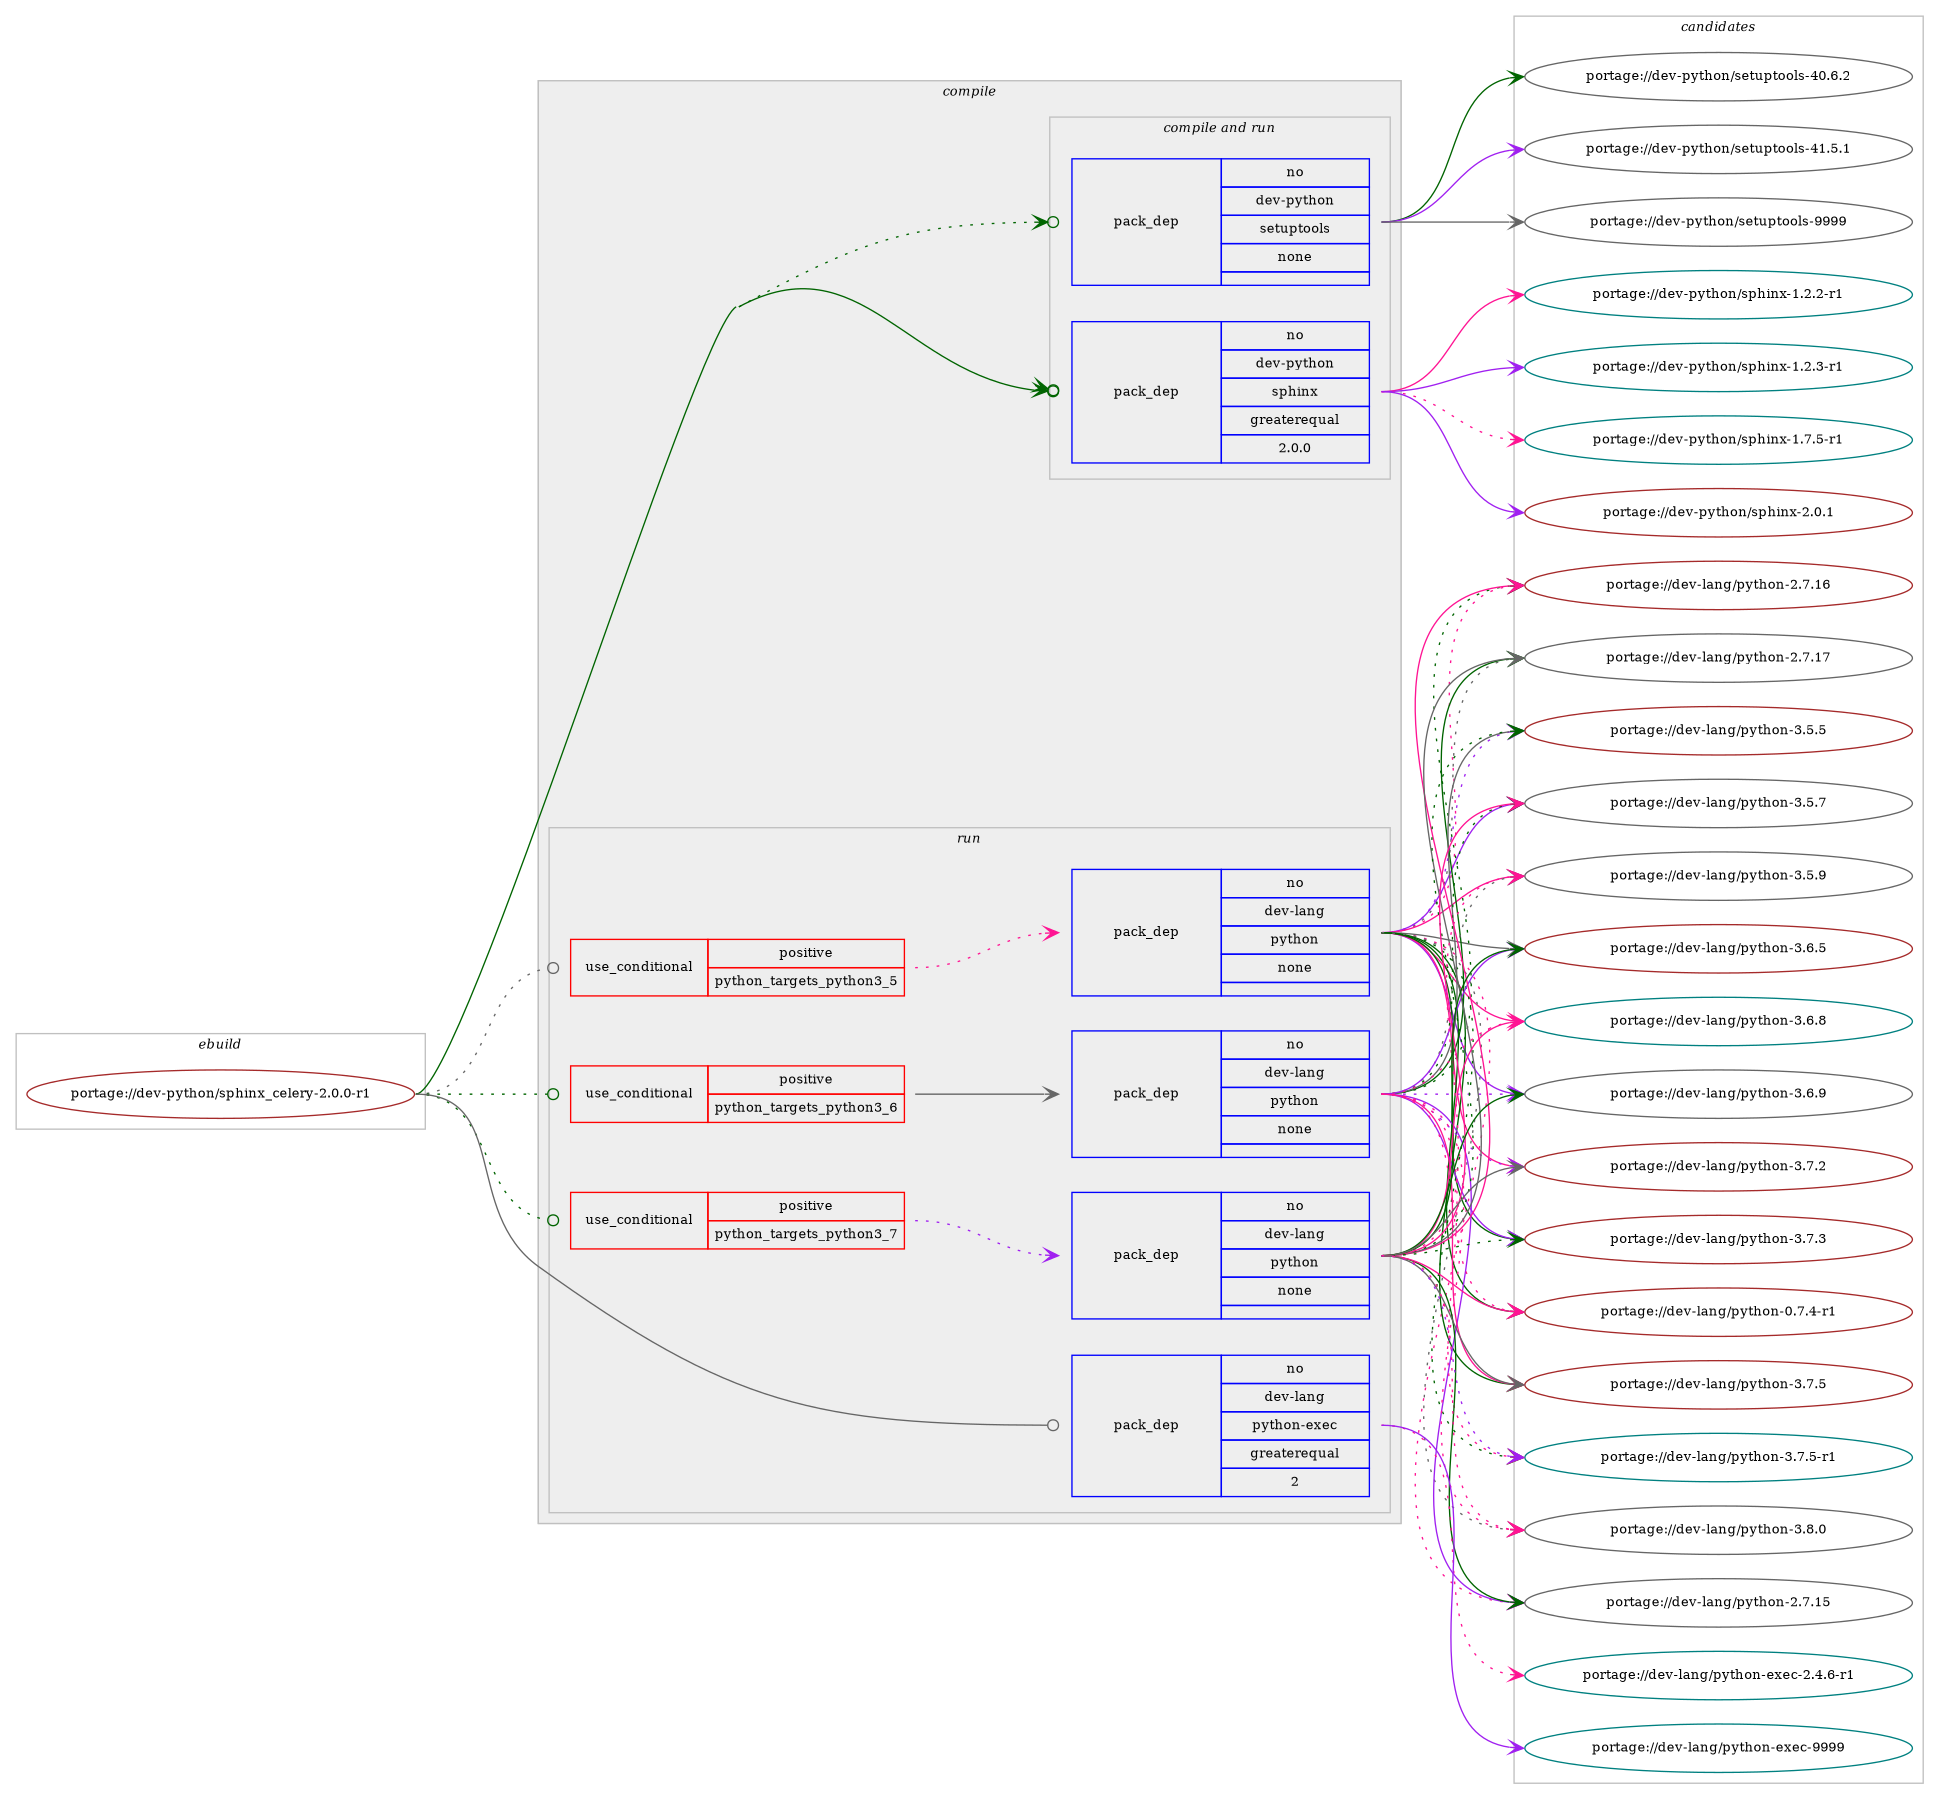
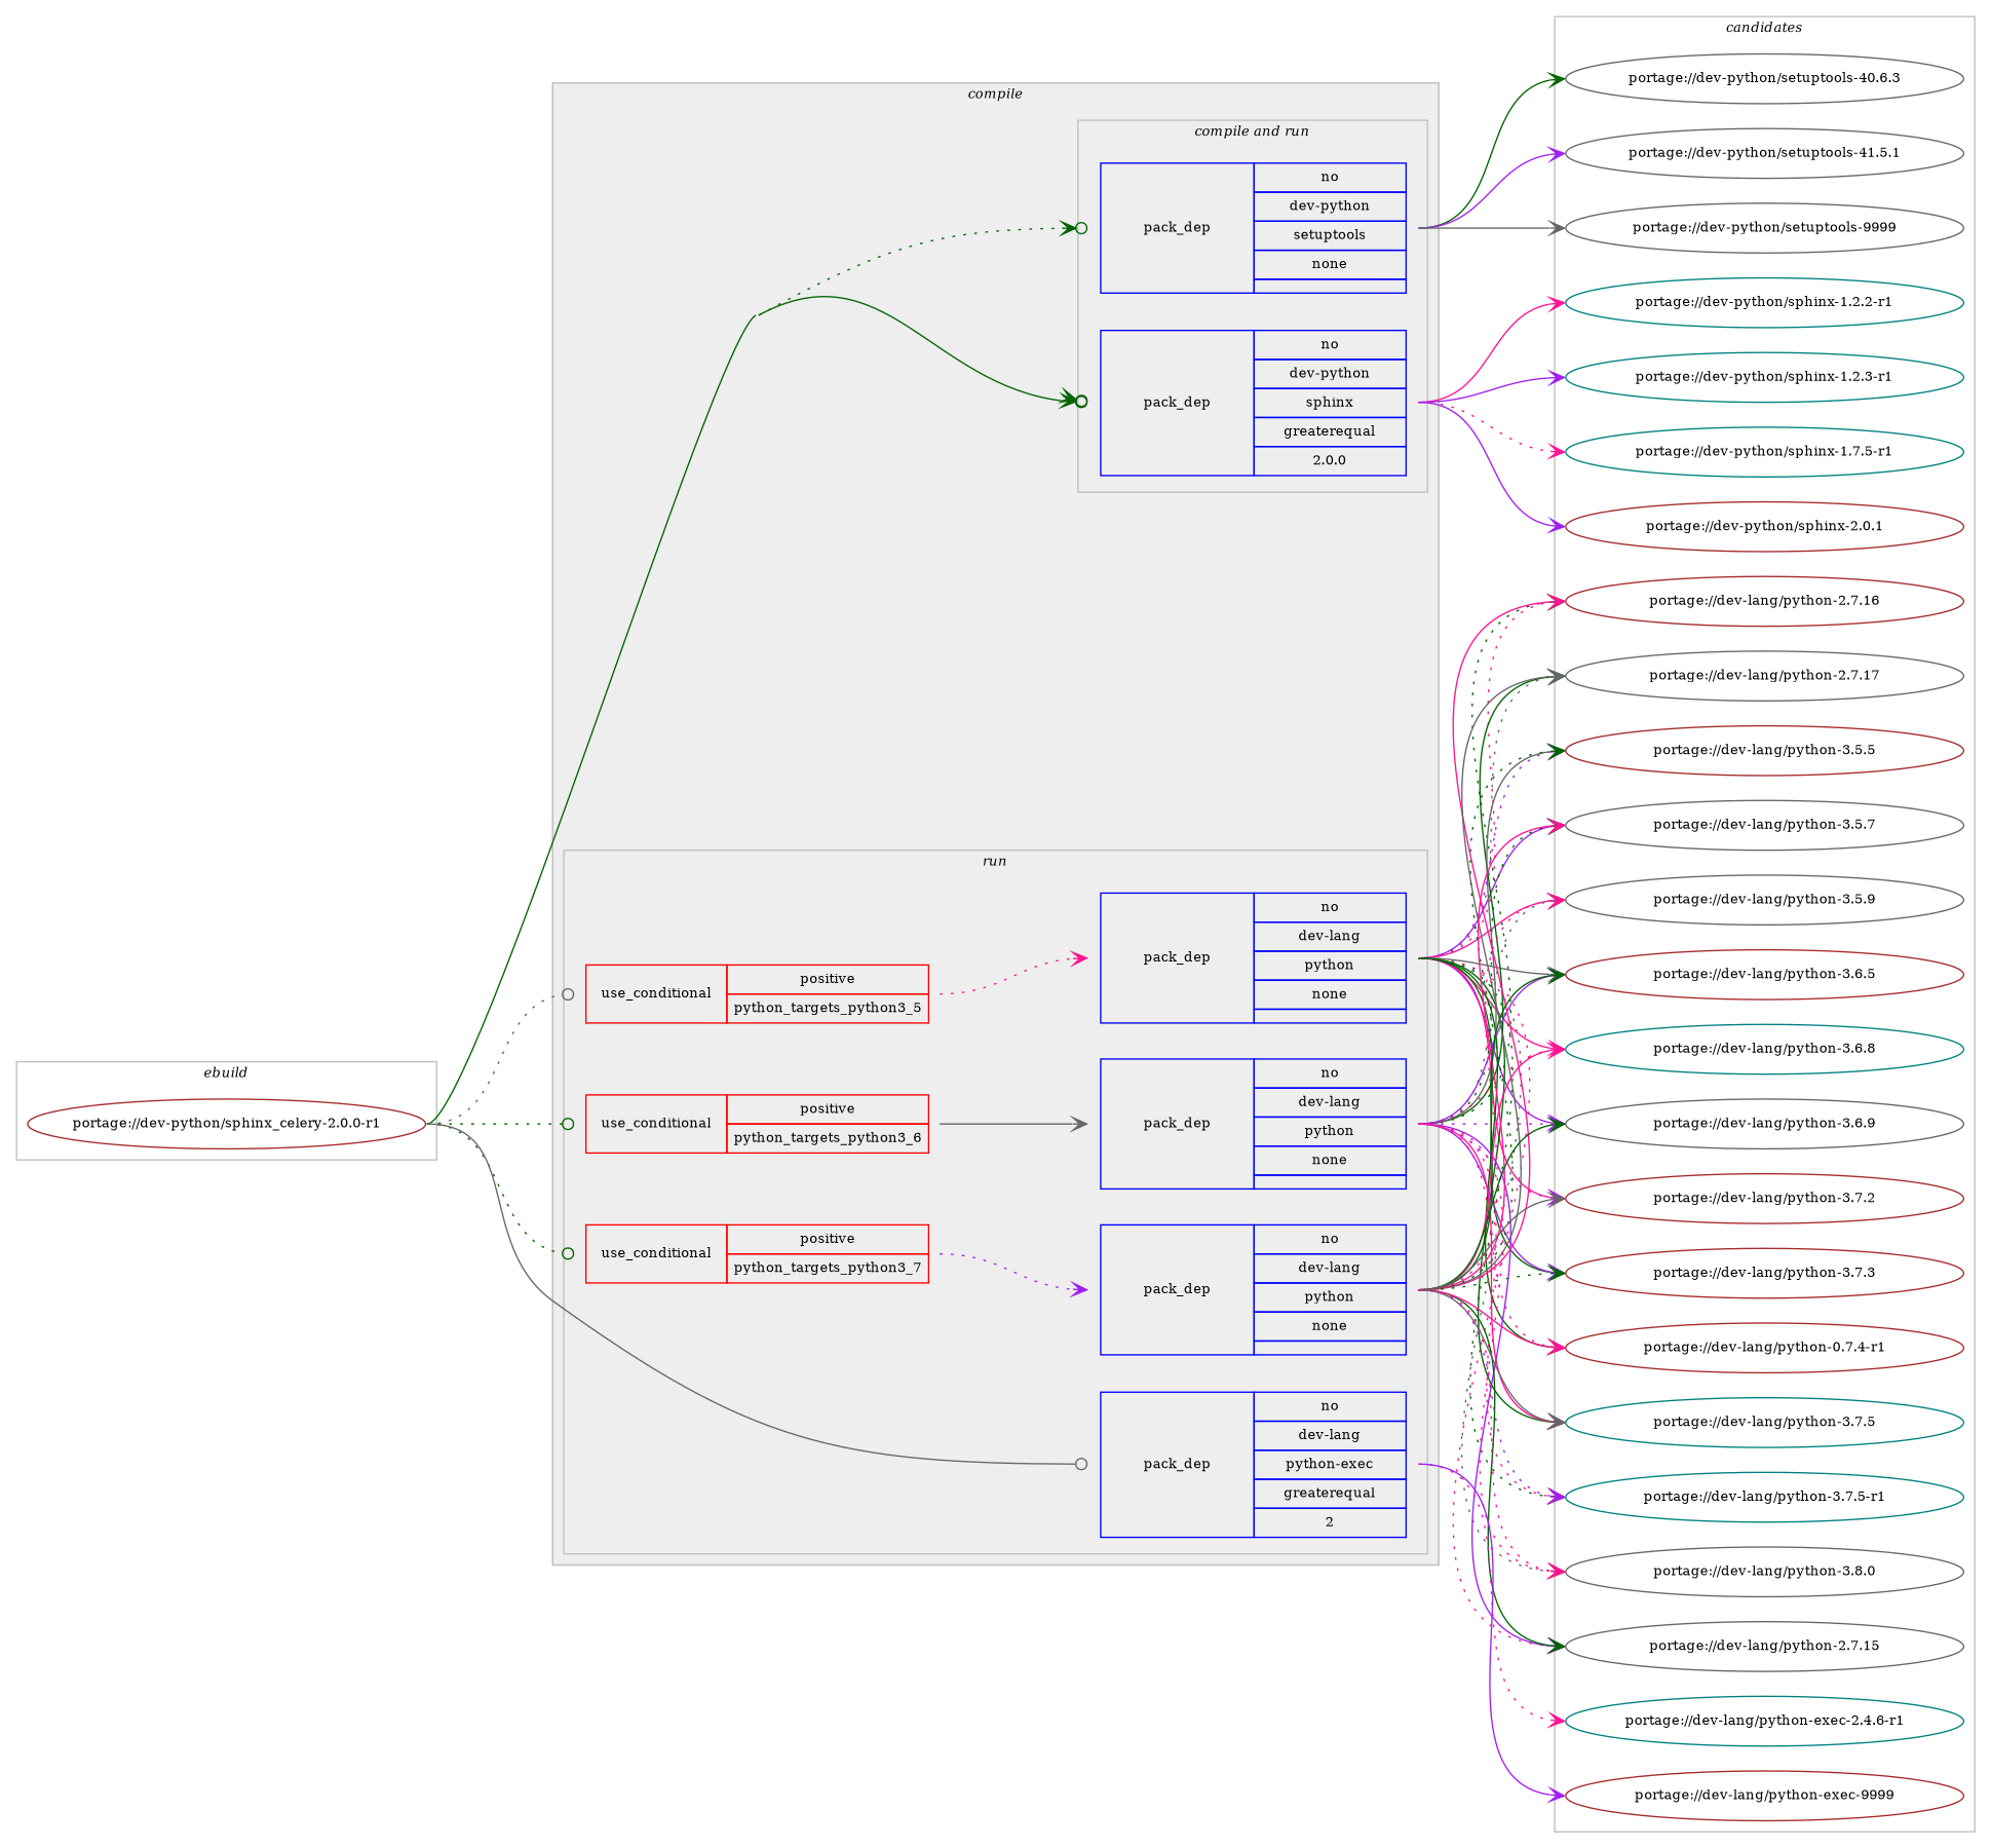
  digraph {
    compound=true
    concentrate=true
    fontname="DejaVu Serif"
    fontsize=10
    newrank=true
    rankdir=LR
    ranksep=1.5
    node [color=brown fontname="DejaVu Serif" fontsize=10]
    edge [arrowhead=vee color=deeppink fontname="DejaVu Serif" headport=w style=solid tailport=e weight=100]
    n1 [label="portage://dev-python/sphinx_celery-2.0.0-r1" width=4]
    n2 [color=blue label=<<TABLE BORDER="0" CELLBORDER="1" CELLSPACING="0" CELLPADDING="4" WIDTH="220"><TR><TD ROWSPAN="6" CELLPADDING="30">pack_dep</TD></TR><TR><TD WIDTH="110">no</TD></TR><TR><TD>dev-python</TD></TR><TR><TD>setuptools</TD></TR><TR><TD>none</TD></TR><TR><TD></TD></TR></TABLE>> shape=none]
    n3 [color=blue label=<<TABLE BORDER="0" CELLBORDER="1" CELLSPACING="0" CELLPADDING="4" WIDTH="220"><TR><TD ROWSPAN="6" CELLPADDING="30">pack_dep</TD></TR><TR><TD WIDTH="110">no</TD></TR><TR><TD>dev-python</TD></TR><TR><TD>sphinx</TD></TR><TR><TD>greaterequal</TD></TR><TR><TD>2.0.0</TD></TR></TABLE>> shape=none]
    n4 [color=blue label=<<TABLE BORDER="0" CELLBORDER="1" CELLSPACING="0" CELLPADDING="4" WIDTH="220"><TR><TD ROWSPAN="6" CELLPADDING="30">pack_dep</TD></TR><TR><TD WIDTH="110">no</TD></TR><TR><TD>dev-lang</TD></TR><TR><TD>python</TD></TR><TR><TD>none</TD></TR><TR><TD></TD></TR></TABLE>> shape=none]
    n5 [color=red label=<<TABLE BORDER="0" CELLBORDER="1" CELLSPACING="0" CELLPADDING="4"><TR><TD ROWSPAN="3" CELLPADDING="10">use_conditional</TD></TR><TR><TD>positive</TD></TR><TR><TD>python_targets_python3_5</TD></TR></TABLE>> shape=none]
    n6 [color=blue label=<<TABLE BORDER="0" CELLBORDER="1" CELLSPACING="0" CELLPADDING="4" WIDTH="220"><TR><TD ROWSPAN="6" CELLPADDING="30">pack_dep</TD></TR><TR><TD WIDTH="110">no</TD></TR><TR><TD>dev-lang</TD></TR><TR><TD>python</TD></TR><TR><TD>none</TD></TR><TR><TD></TD></TR></TABLE>> shape=none]
    n7 [color=red label=<<TABLE BORDER="0" CELLBORDER="1" CELLSPACING="0" CELLPADDING="4"><TR><TD ROWSPAN="3" CELLPADDING="10">use_conditional</TD></TR><TR><TD>positive</TD></TR><TR><TD>python_targets_python3_6</TD></TR></TABLE>> shape=none]
    n8 [color=blue label=<<TABLE BORDER="0" CELLBORDER="1" CELLSPACING="0" CELLPADDING="4" WIDTH="220"><TR><TD ROWSPAN="6" CELLPADDING="30">pack_dep</TD></TR><TR><TD WIDTH="110">no</TD></TR><TR><TD>dev-lang</TD></TR><TR><TD>python</TD></TR><TR><TD>none</TD></TR><TR><TD></TD></TR></TABLE>> shape=none]
    n9 [color=red label=<<TABLE BORDER="0" CELLBORDER="1" CELLSPACING="0" CELLPADDING="4"><TR><TD ROWSPAN="3" CELLPADDING="10">use_conditional</TD></TR><TR><TD>positive</TD></TR><TR><TD>python_targets_python3_7</TD></TR></TABLE>> shape=none]
    n10 [color=blue label=<<TABLE BORDER="0" CELLBORDER="1" CELLSPACING="0" CELLPADDING="4" WIDTH="220"><TR><TD ROWSPAN="6" CELLPADDING="30">pack_dep</TD></TR><TR><TD WIDTH="110">no</TD></TR><TR><TD>dev-lang</TD></TR><TR><TD>python-exec</TD></TR><TR><TD>greaterequal</TD></TR><TR><TD>2</TD></TR></TABLE>> shape=none]
-   n11 [color=gray40 label="portage://dev-python/setuptools-40.6.2" width=4]
+   n11 [color=gray40 label="portage://dev-python/setuptools-40.6.3" width=4]
    n12 [color=gray40 label="portage://dev-python/setuptools-41.5.1" width=4]
    n13 [color=gray40 label="portage://dev-python/setuptools-9999" width=4]
    n14 [color=teal label="portage://dev-python/sphinx-1.2.2-r1" width=4]
    n15 [color=teal label="portage://dev-python/sphinx-1.2.3-r1" width=4]
    n16 [color=teal label="portage://dev-python/sphinx-1.7.5-r1" width=4]
    n17 [label="portage://dev-python/sphinx-2.0.1" width=4]
    n18 [color=gray40 label="portage://dev-lang/python-2.7.15" width=4]
    n19 [label="portage://dev-lang/python-2.7.16" width=4]
    n20 [color=gray40 label="portage://dev-lang/python-2.7.17" width=4]
    n21 [label="portage://dev-lang/python-3.5.5" width=4]
    n22 [color=gray40 label="portage://dev-lang/python-3.5.7" width=4]
    n23 [color=gray40 label="portage://dev-lang/python-3.5.9" width=4]
    n24 [label="portage://dev-lang/python-3.6.5" width=4]
    n25 [color=teal label="portage://dev-lang/python-3.6.8" width=4]
    n26 [color=gray40 label="portage://dev-lang/python-3.6.9" width=4]
    n27 [label="portage://dev-lang/python-3.7.2" width=4]
    n28 [label="portage://dev-lang/python-3.7.3" width=4]
    n29 [label="portage://dev-lang/python-0.7.4-r1" width=4]
-   n30 [label="portage://dev-lang/python-3.7.5" width=4]
+   n30 [color=teal label="portage://dev-lang/python-3.7.5" width=4]
    n31 [color=teal label="portage://dev-lang/python-3.7.5-r1" width=4]
    n32 [color=gray40 label="portage://dev-lang/python-3.8.0" width=4]
    n33 [color=teal label="portage://dev-lang/python-exec-2.4.6-r1" width=4]
-   n34 [color=teal label="portage://dev-lang/python-exec-9999" width=4]
+   n34 [label="portage://dev-lang/python-exec-9999" width=4]
    subgraph cluster_1 {
      color=gray
      label=<<i>ebuild</i>>
      rank=same
      n1
    }
    subgraph cluster_2 {
      color=gray
      label=<<i>dependencies</i>>
      subgraph cluster_3 {
        color=gray
        fillcolor="#eeeeee"
        label=<<i>compile</i>>
        style=filled
      }
      subgraph cluster_4 {
        color=gray
        fillcolor="#eeeeee"
        label=<<i>compile and run</i>>
        style=filled
        subgraph sub_5 {
          color=gray
          fillcolor="#eeeeee"
          label=<<i>compile and run</i>>
          style=filled
          n2
        }
        subgraph sub_6 {
          color=gray
          fillcolor="#eeeeee"
          label=<<i>compile and run</i>>
          style=filled
          n3
        }
      }
      subgraph cluster_7 {
        color=gray
        fillcolor="#eeeeee"
        label=<<i>run</i>>
        style=filled
        subgraph sub_8 {
          color=gray
          fillcolor="#eeeeee"
          label=<<i>run</i>>
          style=filled
          n5
          subgraph sub_9 {
            color=gray
            fillcolor="#eeeeee"
            label=<<i>run</i>>
            style=filled
            n4
          }
        }
        subgraph sub_10 {
          color=gray
          fillcolor="#eeeeee"
          label=<<i>run</i>>
          style=filled
          n7
          subgraph sub_11 {
            color=gray
            fillcolor="#eeeeee"
            label=<<i>run</i>>
            style=filled
            n6
          }
        }
        subgraph sub_12 {
          color=gray
          fillcolor="#eeeeee"
          label=<<i>run</i>>
          style=filled
          n9
          subgraph sub_13 {
            color=gray
            fillcolor="#eeeeee"
            label=<<i>run</i>>
            style=filled
            n8
          }
        }
        subgraph sub_14 {
          color=gray
          fillcolor="#eeeeee"
          label=<<i>run</i>>
          style=filled
          n10
        }
      }
    }
    subgraph cluster_15 {
      color=gray
      label=<<i>candidates</i>>
      rank=same
      subgraph sub_16 {
        color=black
        label=<<i>candidates</i>>
        nodesep=1
        rank=same
        n11
        n12
        n13
      }
      subgraph sub_17 {
        color=black
        label=<<i>candidates</i>>
        nodesep=1
        rank=same
        n14
        n15
        n16
        n17
      }
      subgraph sub_18 {
        color=black
        label=<<i>candidates</i>>
        nodesep=1
        rank=same
        n18
        n19
        n20
        n21
        n22
        n23
        n24
        n25
        n26
        n27
        n28
        n29
        n30
        n31
        n32
      }
      subgraph sub_19 {
        color=black
        label=<<i>candidates</i>>
        nodesep=1
        rank=same
        n18
        n19
        n20
        n21
        n22
        n23
        n24
        n25
        n26
        n27
        n28
        n29
        n30
        n31
        n32
      }
      subgraph sub_20 {
        color=black
        label=<<i>candidates</i>>
        nodesep=1
        rank=same
        n18
        n19
        n20
        n21
        n22
        n23
        n24
        n25
        n26
        n27
        n28
        n29
        n30
        n31
        n32
      }
      subgraph sub_21 {
        color=black
        label=<<i>candidates</i>>
        nodesep=1
        rank=same
        n33
        n34
      }
    }
    n1 -> n2 [arrowhead=odotvee color=darkgreen style=dotted weight=20]
    n1 -> n3 [arrowhead=odotvee color=darkgreen weight=20]
    n1 -> n5 [arrowhead=odot color=gray40 style=dotted weight=20]
    n1 -> n7 [arrowhead=odot color=darkgreen style=dotted weight=20]
    n1 -> n9 [arrowhead=odot color=darkgreen style=dotted weight=20]
    n1 -> n10 [arrowhead=odot color=gray40 weight=20]
    n2 -> n11 [color=darkgreen]
    n2 -> n12 [color=purple]
    n2 -> n13 [color=gray40]
    n3 -> n14
    n3 -> n15 [color=purple]
    n3 -> n16 [style=dotted]
    n3 -> n17 [color=purple]
    n4 -> n18 [style=dotted]
    n4 -> n19 [style=dotted]
    n4 -> n20 [color=gray40 style=dotted]
    n4 -> n21 [color=purple style=dotted]
    n4 -> n22 [color=purple]
    n4 -> n23
    n4 -> n24 [color=gray40]
    n4 -> n25
    n4 -> n26 [color=purple]
    n4 -> n27
    n4 -> n28 [color=darkgreen]
    n4 -> n29 [color=darkgreen]
    n4 -> n30 [color=darkgreen]
    n4 -> n31 [color=darkgreen style=dotted]
    n4 -> n32 [color=gray40 style=dotted]
    n5 -> n4 [style=dotted weight=20]
    n6 -> n18 [color=purple]
    n6 -> n19 [color=darkgreen style=dotted]
    n6 -> n20 [color=darkgreen]
    n6 -> n21 [color=gray40]
    n6 -> n22 [color=darkgreen style=dotted]
    n6 -> n23 [color=gray40 style=dotted]
    n6 -> n24 [color=purple]
    n6 -> n25 [style=dotted]
    n6 -> n26 [color=purple style=dotted]
    n6 -> n27 [color=purple style=dotted]
    n6 -> n28 [color=purple]
    n6 -> n29 [style=dotted]
    n6 -> n30
    n6 -> n31 [style=dotted]
    n6 -> n32 [style=dotted]
    n7 -> n6 [color=gray40 weight=20]
    n8 -> n18 [color=darkgreen]
    n8 -> n19
    n8 -> n20 [color=gray40]
    n8 -> n21 [color=darkgreen style=dotted]
    n8 -> n22
    n8 -> n23 [style=dotted]
    n8 -> n24 [color=darkgreen]
    n8 -> n25
    n8 -> n26 [color=darkgreen]
    n8 -> n27 [color=gray40]
    n8 -> n28 [color=darkgreen style=dotted]
    n8 -> n29
    n8 -> n30 [color=gray40]
    n8 -> n31 [color=purple style=dotted]
    n8 -> n32 [style=dotted]
    n9 -> n8 [color=purple style=dotted weight=20]
    n10 -> n33 [style=dotted]
    n10 -> n34 [color=purple]
  }
